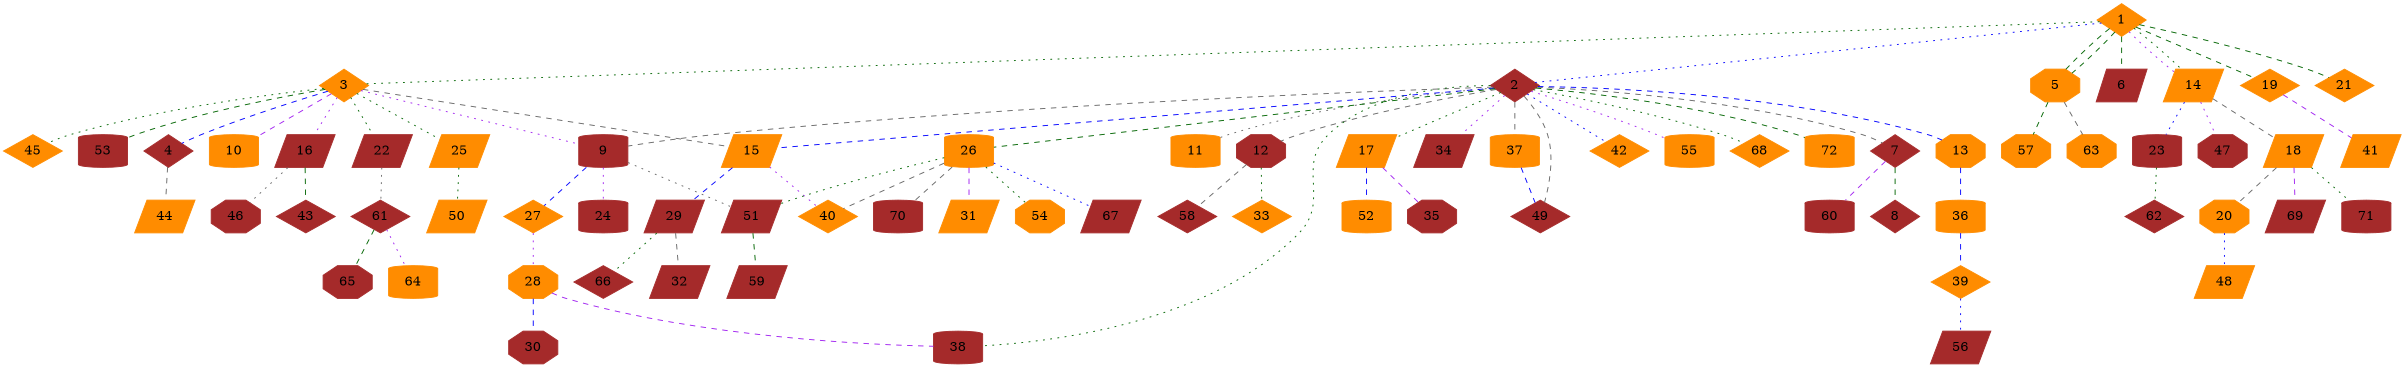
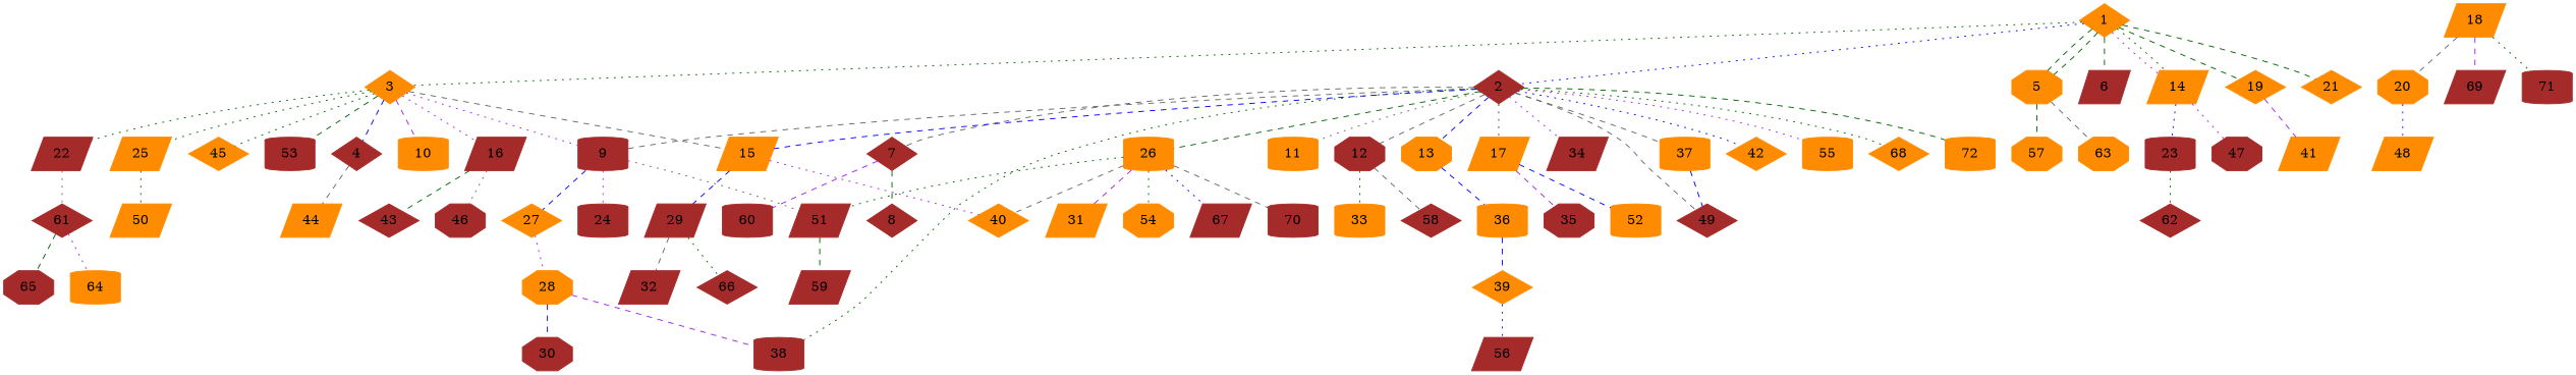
  graph {
    node [color=darkorange shape=diamond style=filled]
    edge [color=darkgreen style=dashed]
    1
    2 [color=brown]
    3
    5 [shape=octagon]
    6 [color=brown shape=parallelogram]
    14 [shape=parallelogram]
    19
    21
    7 [color=brown]
    9 [color=brown shape=cylinder]
    11 [shape=cylinder]
    12 [color=brown shape=octagon]
    13 [shape=octagon]
    15 [shape=parallelogram]
    17 [shape=parallelogram]
    26 [shape=cylinder]
    34 [color=brown shape=parallelogram]
    37 [shape=cylinder]
    38 [color=brown shape=cylinder]
    42
    49 [color=brown]
    55 [shape=cylinder]
    68
    72 [shape=cylinder]
    4 [color=brown]
    10 [shape=cylinder]
    16 [color=brown shape=parallelogram]
    22 [color=brown shape=parallelogram]
    25 [shape=parallelogram]
    45
    53 [color=brown shape=cylinder]
    57 [shape=octagon]
    63 [shape=octagon]
    18 [shape=parallelogram]
    23 [color=brown shape=cylinder]
    47 [color=brown shape=octagon]
    41 [shape=parallelogram]
    8 [color=brown]
    60 [color=brown shape=cylinder]
    24 [color=brown shape=cylinder]
    27
    51 [color=brown shape=parallelogram]
-   33
+   33 [shape=cylinder]
    58 [color=brown]
    36 [shape=cylinder]
    29 [color=brown shape=parallelogram]
    40
    35 [color=brown shape=octagon]
    52 [shape=cylinder]
    31 [shape=parallelogram]
    54 [shape=octagon]
    67 [color=brown shape=parallelogram]
    70 [color=brown shape=cylinder]
    44 [shape=parallelogram]
    43 [color=brown]
    46 [color=brown shape=octagon]
    61 [color=brown]
    50 [shape=parallelogram]
    28 [shape=octagon]
    59 [color=brown shape=parallelogram]
    39
    20 [shape=octagon]
    69 [color=brown shape=parallelogram]
    71 [color=brown shape=cylinder]
    62 [color=brown]
    32 [color=brown shape=parallelogram]
    66 [color=brown]
    48 [shape=parallelogram]
    64 [shape=cylinder]
    65 [color=brown shape=octagon]
    30 [color=brown shape=octagon]
    56 [color=brown shape=parallelogram]
    1 -- 2 [color=blue style=dotted]
    1 -- 3 [style=dotted]
    1 -- 5
    1 -- 5
    1 -- 6
    1 -- 14 [color=purple style=dotted]
    1 -- 14 [style=dotted]
    1 -- 19
    1 -- 21
    2 -- 7 [color=gray40]
    2 -- 9 [color=gray40]
    2 -- 11 [color=gray40 style=dotted]
    2 -- 12 [color=gray40]
    2 -- 13 [color=blue]
    2 -- 15 [color=blue]
    2 -- 17 [style=dotted]
    2 -- 26
    2 -- 34 [color=purple style=dotted]
    2 -- 37 [color=gray40]
    2 -- 38 [style=dotted]
    2 -- 42 [color=blue style=dotted]
    2 -- 49 [color=gray40]
    2 -- 55 [color=purple style=dotted]
    2 -- 68 [style=dotted]
    2 -- 72
    3 -- 9 [color=purple style=dotted]
    3 -- 15 [color=gray40]
    3 -- 4 [color=blue]
    3 -- 10 [color=purple]
    3 -- 16 [color=purple style=dotted]
    3 -- 22 [style=dotted]
    3 -- 25 [style=dotted]
    3 -- 45 [style=dotted]
    3 -- 53
    5 -- 57
    5 -- 63 [color=gray40]
-   14 -- 18 [color=gray40]
    14 -- 23 [color=blue style=dotted]
    14 -- 47 [color=purple style=dotted]
    19 -- 41 [color=purple]
    7 -- 8
    7 -- 60 [color=purple]
    9 -- 24 [color=purple style=dotted]
    9 -- 27 [color=blue]
    9 -- 51 [color=gray40 style=dotted]
    12 -- 33 [style=dotted]
    12 -- 58 [color=gray40]
    13 -- 36 [color=blue]
    15 -- 29 [color=blue]
    15 -- 40 [color=purple style=dotted]
    17 -- 35 [color=purple]
    17 -- 52 [color=blue]
    26 -- 51 [style=dotted]
    26 -- 40 [color=gray40]
    26 -- 31 [color=purple]
    26 -- 54 [style=dotted]
    26 -- 67 [color=blue style=dotted]
    26 -- 70 [color=gray40]
    37 -- 49 [color=blue]
    4 -- 44 [color=gray40]
    16 -- 43
    16 -- 46 [color=gray40 style=dotted]
    22 -- 61 [color=gray40 style=dotted]
    25 -- 50 [style=dotted]
    18 -- 20 [color=gray40]
    18 -- 69 [color=purple]
    18 -- 71 [style=dotted]
    23 -- 62 [style=dotted]
    27 -- 28 [color=purple style=dotted]
    51 -- 59
    36 -- 39 [color=blue]
    29 -- 32 [color=gray40]
    29 -- 66 [style=dotted]
    61 -- 64 [color=purple style=dotted]
    61 -- 65
    28 -- 38 [color=purple]
    28 -- 30 [color=blue]
    39 -- 56 [color=blue style=dotted]
    20 -- 48 [color=blue style=dotted]
  }
